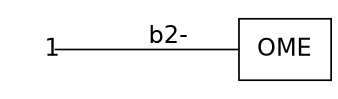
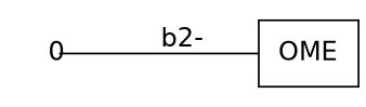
  graph {
    nodesep=0.05
    rankdir=LR
    ranksep=0.8
    splines=false
    node [fixedsize=true fontname=DejaVuSans labelfontsize=12 scale=true]
    n1 [label=OME shape=box]
-   1 [height=0.7 shape=none]
+   1 [height=0.7 label=0 shape=none]
    1 -- n1 [fontname=DejaVuSans headclip=true label="b2-" labelangle=320.0 labeldistance=1.2 labelfontsize=12 tailclip=false]
  }
